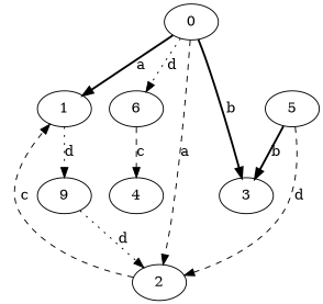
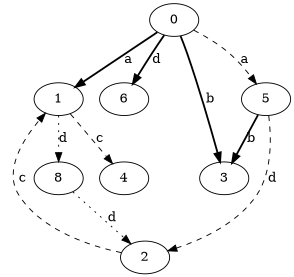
  strict digraph {
    edge [style=dashed]
    1
    4
-   8 [label=9]
+   8
    2
    0
    3
    6
    5
-   6 -> 4 [label=c]
+   1 -> 4 [label=c]
    1 -> 8 [label=d style=dotted]
    8 -> 2 [label=d style=dotted]
    2 -> 1 [label=c]
    0 -> 1 [label=a style=bold]
-   0 -> 2 [label=a]
+   0 -> 5 [label=a]
    0 -> 3 [label=b style=bold]
-   0 -> 6 [label=d style=dotted]
+   0 -> 6 [label=d style=bold]
    5 -> 2 [label=d]
    5 -> 3 [label=b style=bold]
  }
